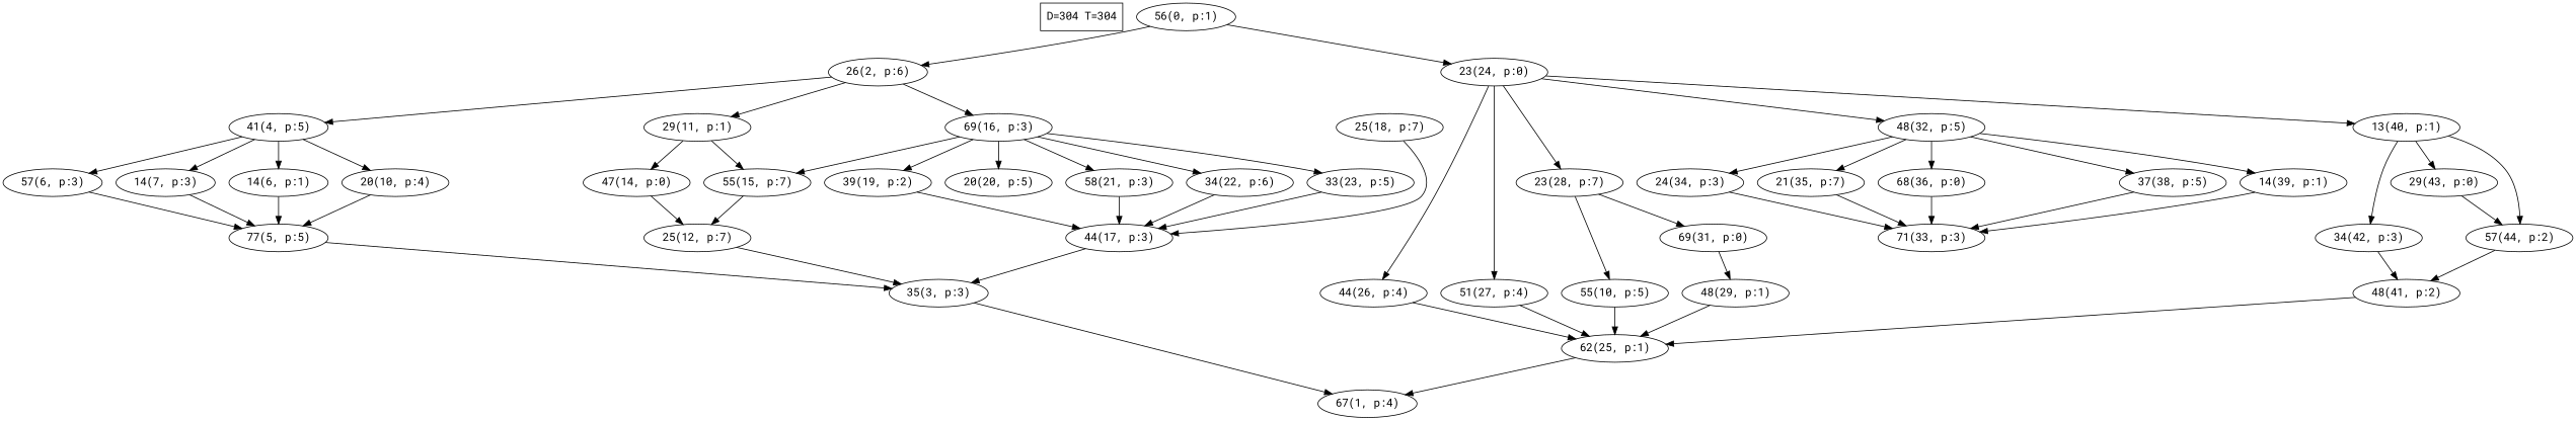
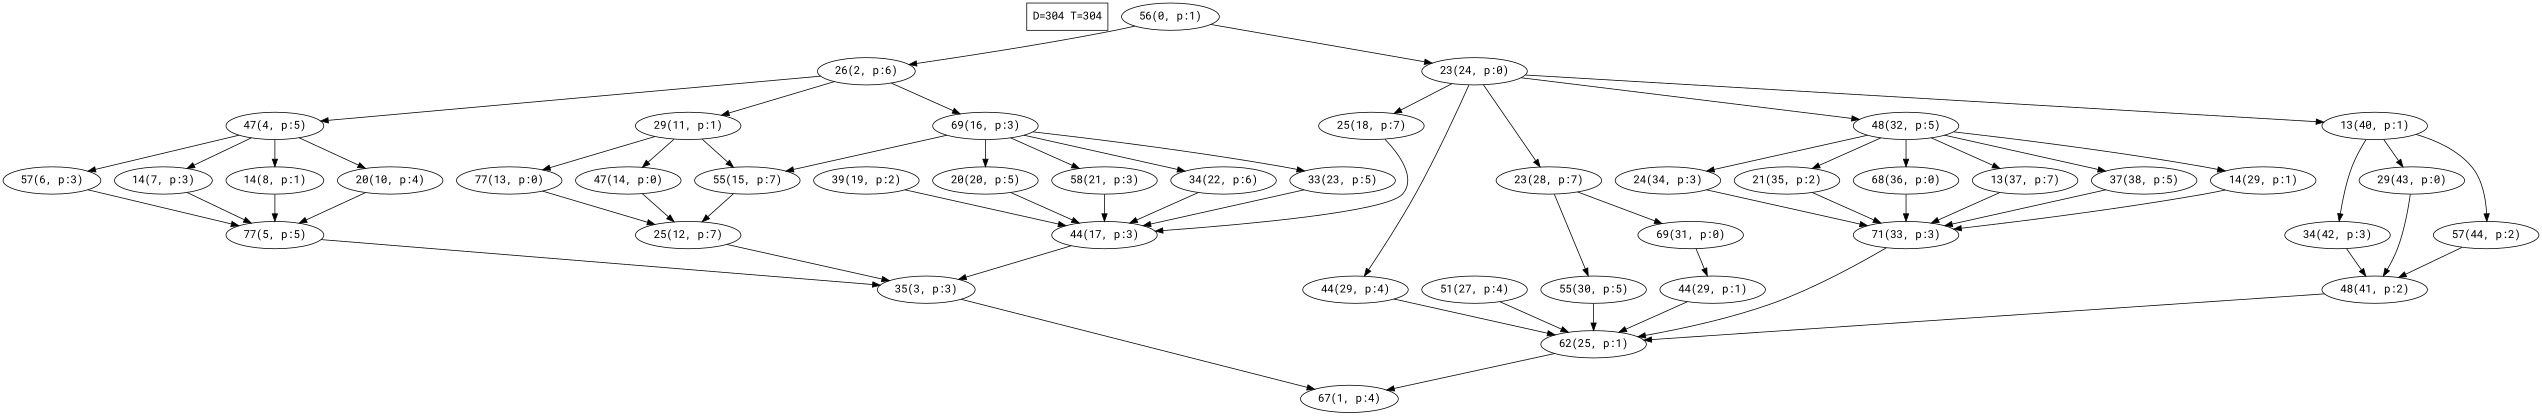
  digraph {
    fontname="Roboto Mono"
    node [fontname="Roboto Mono"]
    edge [fontname="Roboto Mono"]
    n1 [label="D=304 T=304" shape=box]
    n2 [label="56(0, p:1)"]
    n3 [label="26(2, p:6)"]
    n4 [label="23(24, p:0)"]
-   n5 [label="41(4, p:5)"]
+   n5 [label="47(4, p:5)"]
    n6 [label="29(11, p:1)"]
    n7 [label="69(16, p:3)"]
-   n8 [label="44(26, p:4)"]
+   n8 [label="44(29, p:4)"]
    n9 [label="51(27, p:4)"]
    n10 [label="23(28, p:7)"]
    n11 [label="48(32, p:5)"]
    n12 [label="13(40, p:1)"]
    n13 [label="67(1, p:4)"]
    n14 [label="57(6, p:3)"]
    n15 [label="14(7, p:3)"]
-   n16 [label="14(6, p:1)"]
+   n16 [label="14(8, p:1)"]
    n17 [label="20(10, p:4)"]
+   n18 [label="77(13, p:0)"]
    n19 [label="47(14, p:0)"]
    n20 [label="55(15, p:7)"]
    n21 [label="39(19, p:2)"]
    n22 [label="20(20, p:5)"]
    n23 [label="58(21, p:3)"]
    n24 [label="34(22, p:6)"]
    n25 [label="33(23, p:5)"]
    n26 [label="35(3, p:3)"]
    n27 [label="77(5, p:5)"]
    n28 [label="25(12, p:7)"]
    n29 [label="25(18, p:7)"]
    n30 [label="44(17, p:3)"]
    n31 [label="62(25, p:1)"]
-   n32 [label="55(10, p:5)"]
+   n32 [label="55(30, p:5)"]
    n33 [label="69(31, p:0)"]
    n34 [label="24(34, p:3)"]
-   n35 [label="21(35, p:7)"]
+   n35 [label="21(35, p:2)"]
    n36 [label="68(36, p:0)"]
+   n37 [label="13(37, p:7)"]
    n38 [label="37(38, p:5)"]
-   n39 [label="14(39, p:1)"]
+   n39 [label="14(29, p:1)"]
    n40 [label="34(42, p:3)"]
    n41 [label="29(43, p:0)"]
    n42 [label="57(44, p:2)"]
-   n43 [label="48(29, p:1)"]
+   n43 [label="44(29, p:1)"]
    n44 [label="71(33, p:3)"]
    n45 [label="48(41, p:2)"]
    n2 -> n3
    n2 -> n4
    n3 -> n5
    n3 -> n6
    n3 -> n7
    n4 -> n8
-   n4 -> n9
+   n4 -> n29
    n4 -> n10
    n4 -> n11
    n4 -> n12
    n5 -> n14
    n5 -> n15
    n5 -> n16
    n5 -> n17
+   n6 -> n18
    n6 -> n19
    n6 -> n20
    n7 -> n20
-   n7 -> n21
    n7 -> n22
    n7 -> n23
    n7 -> n24
    n7 -> n25
    n8 -> n31
    n9 -> n31
    n10 -> n32
    n10 -> n33
    n11 -> n34
    n11 -> n35
    n11 -> n36
+   n11 -> n37
    n11 -> n38
    n11 -> n39
    n12 -> n40
    n12 -> n41
    n12 -> n42
    n14 -> n27
    n15 -> n27
    n16 -> n27
    n17 -> n27
+   n18 -> n28
    n19 -> n28
    n20 -> n28
    n21 -> n30
+   n22 -> n30
    n23 -> n30
    n24 -> n30
    n25 -> n30
    n26 -> n13
    n27 -> n26
    n28 -> n26
    n29 -> n30
    n30 -> n26
    n31 -> n13
    n32 -> n31
    n33 -> n43
    n34 -> n44
    n35 -> n44
    n36 -> n44
+   n37 -> n44
    n38 -> n44
    n39 -> n44
    n40 -> n45
-   n41 -> n42
+   n41 -> n45
    n42 -> n45
    n43 -> n31
+   n44 -> n31
    n45 -> n31
  }
